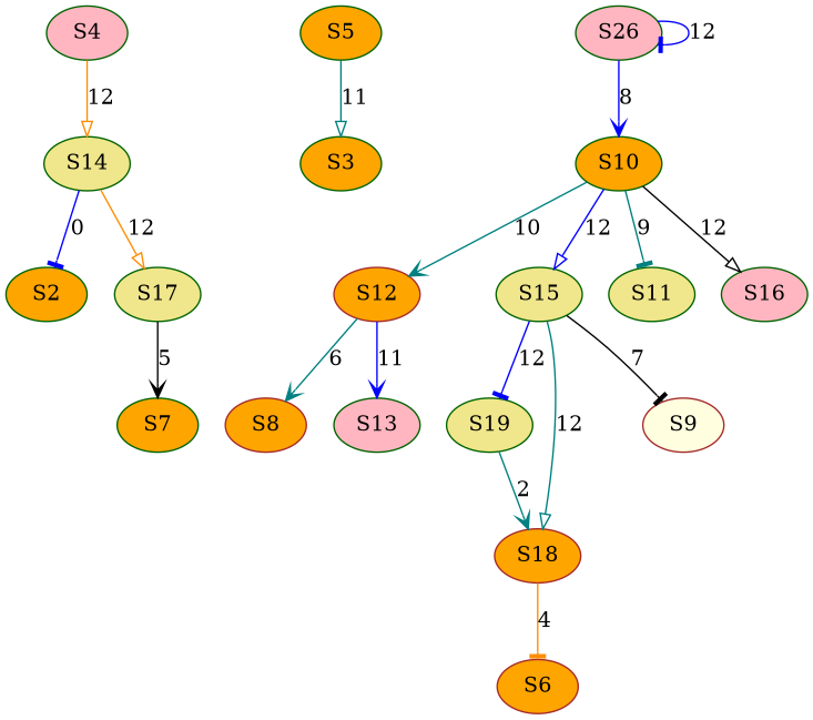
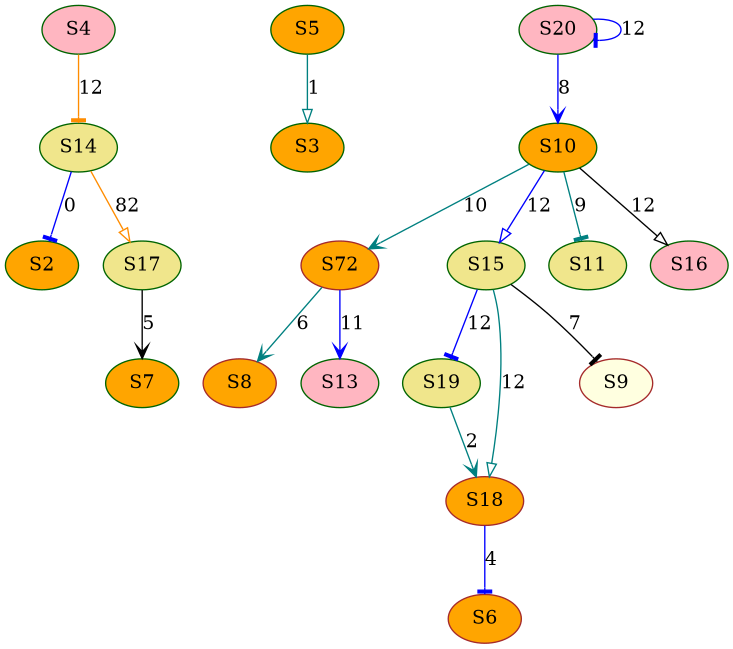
  strict digraph {
    node [color=darkgreen fillcolor=orange style=filled]
    edge [arrowhead=tee color=blue]
    S14 [fillcolor=khaki]
    S2
    S17 [fillcolor=khaki]
    S7
    S5
    S3
    S19 [fillcolor=khaki]
    S18 [color=brown]
    S4 [fillcolor=lightpink]
    S6 [color=brown]
-   S12 [color=brown]
+   S12 [color=brown label=S72]
    S8 [color=brown]
    S13 [fillcolor=lightpink]
    S15 [fillcolor=khaki]
    S9 [color=brown fillcolor=lightyellow]
-   S20 [fillcolor=lightpink label=S26]
+   S20 [fillcolor=lightpink]
    S10
    S11 [fillcolor=khaki]
    S16 [fillcolor=lightpink]
    S14 -> S2 [label=0]
-   S14 -> S17 [arrowhead=onormal color=darkorange label=12]
+   S14 -> S17 [arrowhead=onormal color=darkorange label=82]
    S17 -> S7 [arrowhead=vee color=black label=5]
-   S5 -> S3 [arrowhead=onormal color=teal label=11]
+   S5 -> S3 [arrowhead=onormal color=teal label=1]
    S19 -> S18 [arrowhead=vee color=teal label=2]
-   S18 -> S6 [color=darkorange label=4]
-   S4 -> S14 [arrowhead=onormal color=darkorange label=12]
+   S18 -> S6 [label=4]
+   S4 -> S14 [color=darkorange label=12]
    S12 -> S8 [arrowhead=vee color=teal label=6]
    S12 -> S13 [arrowhead=vee label=11]
    S15 -> S19 [label=12]
    S15 -> S18 [arrowhead=onormal color=teal label=12]
    S15 -> S9 [color=black label=7]
    S20 -> S20 [label=12]
    S20 -> S10 [arrowhead=vee label=8]
    S10 -> S12 [arrowhead=vee color=teal label=10]
    S10 -> S15 [arrowhead=onormal label=12]
    S10 -> S11 [color=teal label=9]
    S10 -> S16 [arrowhead=onormal color=black label=12]
  }
